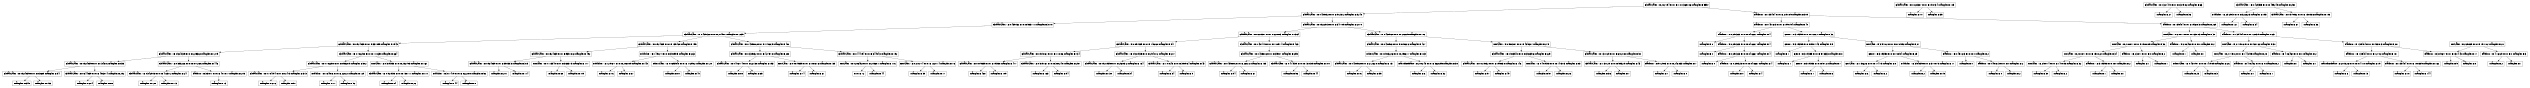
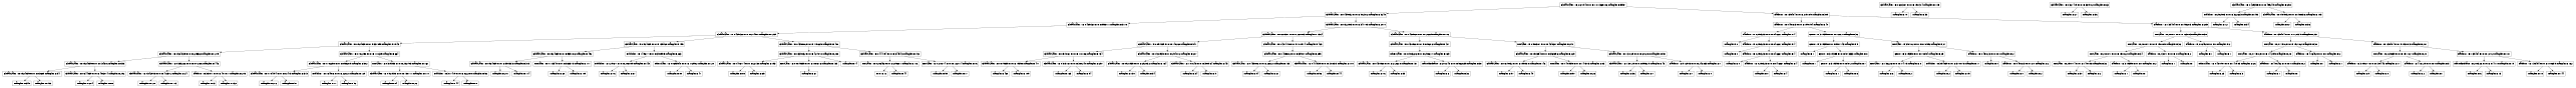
  digraph {
    node [shape=box]
    n1 [label="Global_Sales <= 2.67194\ error = 1.01036e+06\ nsamples = 5557"]
    n2 [label="Global_Sales <= 0.439032\ error = 902312\ nsamples = 5248"]
    n3 [label="Platform <= 1.35484\ error = 21518.9\ nsamples = 309"]
    n4 [label="Global_Sales <= 0.439032\ error = 553711\ nsamples = 3178"]
    n5 [label="Global_Sales <= 0.522903\ error = 347705\ nsamples = 2070"]
    n6 [label="Platform <= 0.451613\ error = 1991.94\ nsamples = 40"]
    n7 [label="Platform <= 1.35484\ error = 19328.3\ nsamples = 269"]
    n8 [label="Global_Sales <= 0.439032\ error = 214587\ nsamples = 1235"]
    n9 [label="Global_Sales <= 0.608387\ error = 220803\ nsamples = 1364"]
    n10 [label="Global_Sales <= 0.430968\ error = 126605\ nsamples = 706"]
    n11 [label="Global_Sales <= 0.524839\ error = 337859\ nsamples = 1943"]
    n12 [label="Global_Sales <= 0.524839\ error = 225368\ nsamples = 1279"]
    n13 [label="Global_Sales <= 0.782258\ error = 111639\ nsamples = 664"]
    n14 [label="Global_Sales <= 0.524839\ error = 135468\ nsamples = 755"]
    n15 [label="Global_Sales <= 0.435806\ error = 77966.5\ nsamples = 480"]
    n16 [label="Global_Sales <= 0.524839\ error = 134316\ nsamples = 833"]
    n17 [label="Global_Sales <= 0.353226\ error = 87726.6\ nsamples = 446"]
    n18 [label="Global_Sales <= 0.782258\ error = 85328.9\ nsamples = 502"]
    n19 [label="NA_Sales <= 0.319355\ error = 25279.3\ nsamples = 162"]
    n20 [label="Global_Sales <= 0.524839\ error = 83689\ nsamples = 541"]
    n21 [label="Global_Sales <= 0.644839\ error = 49637.4\ nsamples = 292"]
    n22 [label="Global_Sales <= 0.342903\ error = 47230.2\ nsamples = 241"]
    n23 [label="Platform <= 3.3871\ error = 40181.7\ nsamples = 205"]
    n24 [label=" nsamples = 348"]
    n25 [label=" nsamples = 193"]
    n26 [label=" nsamples = 204"]
    n27 [label=" nsamples = 88"]
    n28 [label=" nsamples = 128"]
    n29 [label=" nsamples = 113"]
    n30 [label=" nsamples = 73"]
+   n31 [label=" nsamples = 132"]
    n32 [label="Global_Sales <= 0.784194\ error = 61473\ nsamples = 373"]
    n33 [label="Publisher <= 16.4516\ error = 22672\ nsamples = 129"]
    n34 [label="Global_Sales <= 0.921935\ error = 15871.1\ nsamples = 110"]
    n35 [label="Publisher <= 31.7419\ error = 8222.88\ nsamples = 52"]
    n36 [label=" nsamples = 276"]
    n37 [label=" nsamples = 97"]
    n38 [label=" nsamples = 77"]
    n39 [label=" nsamples = 52"]
    n40 [label=" nsamples = 84"]
    n41 [label=" nsamples = 26"]
    n42 [label=" nsamples = 44"]
    n43 [label=" nsamples = 8"]
    n44 [label="Global_Sales <= 0.524839\ error = 93518.6\ nsamples = 492"]
    n45 [label="Publisher <= 14.9677\ error = 39099.5\ nsamples = 263"]
    n46 [label="Global_Sales <= 0.339032\ error = 42757.8\ nsamples = 288"]
    n47 [label="Global_Sales <= 0.444194\ error = 34454.3\ nsamples = 192"]
    n48 [label="Global_Sales <= 0.524839\ error = 55035.3\ nsamples = 315"]
    n49 [label="NA_Sales <= 0.113548\ error = 36337.5\ nsamples = 177"]
    n50 [label="Publisher <= 12.9677\ error = 20608.9\ nsamples = 143"]
    n51 [label="Other_Sales <= 0.0693548\ error = 17295.2\ nsamples = 120"]
    n52 [label=" nsamples = 201"]
    n53 [label=" nsamples = 114"]
    n54 [label=" nsamples = 68"]
    n55 [label=" nsamples = 109"]
    n56 [label=" nsamples = 76"]
    n57 [label=" nsamples = 67"]
    n58 [label=" nsamples = 80"]
-   n59 [label=" nsamples = 40"]
+   n59 [label="nsamples = 47"]
    n60 [label="Global_Sales <= 0.406774\ error = 22138\ nsamples = 153"]
    n61 [label="EU_Sales <= 0.0819355\ error = 18861.6\ nsamples = 135"]
    n62 [label="NA_Sales <= 0.286452\ error = 20568.1\ nsamples = 116"]
    n63 [label="EU_Sales <= 0.216774\ error = 12201.4\ nsamples = 76"]
    n64 [label=" nsamples = 88"]
    n65 [label=" nsamples = 65"]
    n66 [label=" nsamples = 74"]
    n67 [label=" nsamples = 61"]
    n68 [label="error = 72"]
    n69 [label=" nsamples = 44"]
    n70 [label=" nsamples = 59"]
    n71 [label=" nsamples = 17"]
    n72 [label="Global_Sales <= 0.851935\ error = 148260\ nsamples = 941"]
    n73 [label="Global_Sales <= 0.437419\ error = 70057.4\ nsamples = 423"]
    n74 [label="Global_Sales <= 0.430968\ error = 80562.6\ nsamples = 427"]
    n75 [label="NA_Sales <= 0.588387\ error = 43463.7\ nsamples = 279"]
    n76 [label="Global_Sales <= 0.515161\ error = 118186\ nsamples = 734"]
    n77 [label="Global_Sales <= 0.921935\ error = 29400.2\ nsamples = 207"]
    n78 [label="Global_Sales <= 0.435806\ error = 39907\ nsamples = 255"]
    n79 [label="Global_Sales <= 0.879355\ error = 79358\ nsamples = 477"]
    n80 [label="Global_Sales <= 0.515161\ error = 38024.8\ nsamples = 257"]
    n81 [label="Global_Sales <= 0.921935\ error = 25203.2\ nsamples = 164"]
    n82 [label="Global_Sales <= 1.01645\ error = 3909.64\ nsamples = 43"]
    n83 [label="nsamples = 468"]
    n84 [label=" nsamples = 109"]
    n85 [label=" nsamples = 163"]
    n86 [label=" nsamples = 94"]
    n87 [label=" nsamples = 130"]
    n88 [label=" nsamples = 34"]
    n89 [label=" nsamples = 34"]
    n90 [label=" nsamples = 9"]
    n91 [label="Global_Sales <= 0.435806\ error = 26672\ nsamples = 155"]
    n92 [label="Global_Sales <= 0.414839\ error = 13183.5\ nsamples = 100"]
    n93 [label=" nsamples = 94"]
    n94 [label=" nsamples = 61"]
    n95 [label=" nsamples = 56"]
    n96 [label=" nsamples = 44"]
    n97 [label="Global_Sales <= 0.608387\ error = 19873.4\ nsamples = 105"]
    n98 [label=" nsamples = 70"]
    n99 [label=" nsamples = 35"]
    n100 [label="Global_Sales <= 0.327419\ error = 8379.82\ nsamples = 63"]
    n101 [label=" nsamples = 27"]
    n102 [label=" nsamples = 36"]
    n103 [label="Other_Sales <= 0.0903226\ error = 29861.7\ nsamples = 169"]
    n104 [label="Global_Sales <= 0.503548\ error = 35239.6\ nsamples = 229"]
    n105 [label="Global_Sales <= 1.30129\ error = 6782.88\ nsamples = 50"]
    n106 [label="Global_Sales <= 0.429355\ error = 49924.5\ nsamples = 258"]
    n107 [label="Publisher <= 25.2903\ error = 32262.3\ nsamples = 155"]
    n108 [label="Global_Sales <= 0.579032\ error = 15883.6\ nsamples = 103"]
    n109 [label="Global_Sales <= 0.430968\ error = 21262.8\ nsamples = 131"]
    n110 [label="Year_of_Release <= 2002.45\ error = 5626.55\ nsamples = 38"]
    n111 [label=" nsamples = 121"]
    n112 [label=" nsamples = 34"]
    n113 [label=" nsamples = 67"]
    n114 [label=" nsamples = 36"]
    n115 [label=" nsamples = 76"]
    n116 [label=" nsamples = 55"]
    n117 [label=" nsamples = 6"]
    n118 [label=" nsamples = 32"]
    n119 [label="Global_Sales <= 0.619032\ error = 19583.8\ nsamples = 146"]
    n120 [label="NA_Sales <= 0.401935\ error = 14730.3\ nsamples = 83"]
    n121 [label="Global_Sales <= 1.30129\ error = 5932.9\ nsamples = 43"]
    n122 [label="Platform <= 9.12903\ error = 246.833\ nsamples = 7"]
    n123 [label=" nsamples = 97"]
    n124 [label=" nsamples = 49"]
    n125 [label=" nsamples = 57"]
    n126 [label=" nsamples = 26"]
    n127 [label=" nsamples = 36"]
    n128 [label=" nsamples = 7"]
    n129 [label=" nsamples = 7"]
    n130 [label=" nsamples = 0"]
    n131 [label="Platform <= 0.290323\ error = 84.6667\ nsamples = 4"]
    n132 [label="Genre <= 3.19355\ error = 1026.1\ nsamples = 36"]
    n133 [label="NA_Sales <= 2.8871\ error = 1638.83\ nsamples = 38"]
    n134 [label="Platform <= 1.35484\ error = 17203.5\ nsamples = 231"]
    n135 [label=" nsamples = 0"]
    n136 [label="Platform <= 0.290323\ error = 84.6667\ nsamples = 4"]
    n137 [label="Genre <= 3.19355\ error = 59.7143\ nsamples = 9"]
    n138 [label="NA_Sales <= 3.57161\ error = 870.952\ nsamples = 27"]
    n139 [label=" nsamples = 0"]
    n140 [label="Platform <= 0.290323\ error = 84.6667\ nsamples = 4"]
    n141 [label=" nsamples = 0"]
    n142 [label="Platform <= 0.290323\ error = 84.6667\ nsamples = 4"]
    n143 [label=" nsamples = 0"]
    n144 [label=" nsamples = 4"]
    n145 [label=" nsamples = 1"]
    n146 [label="Genre <= 3.19355\ error = 57.3333\ nsamples = 8"]
    n147 [label="Genre <= 3.19355\ error = 788.54\ nsamples = 25"]
    n148 [label="Platform <= 0.451613\ error = 0\ nsamples = 2"]
    n149 [label=" nsamples = 1"]
    n150 [label="Genre <= 3.19355\ error = 57.2\ nsamples = 7"]
    n151 [label=" nsamples = 1"]
    n152 [label=" nsamples = 6"]
    n153 [label="EU_Sales <= 1.56226\ error = 174.75\ nsamples = 8"]
    n154 [label="Publisher <= 3.54839\ error = 370.875\ nsamples = 17"]
    n155 [label=" nsamples = 0"]
    n156 [label="Platform <= 0.451613\ error = 0\ nsamples = 2"]
    n157 [label=" nsamples = 6"]
    n158 [label=" nsamples = 2"]
    n159 [label=" nsamples = 2"]
    n160 [label=" nsamples = 15"]
    n161 [label=" nsamples = 0"]
    n162 [label=" nsamples = 2"]
    n163 [label="NA_Sales <= 2.80871\ error = 1580.89\ nsamples = 36"]
    n164 [label="Platform <= 2.06452\ error = 0\ nsamples = 2"]
    n165 [label="NA_Sales <= 2.71516\ error = 1521.62\ nsamples = 30"]
    n166 [label="Platform <= 1.35484\ error = 15318.3\ nsamples = 201"]
    n167 [label="NA_Sales <= 2.80871\ error = 1508.22\ nsamples = 34"]
    n168 [label="Platform <= 2.3871\ error = 0\ nsamples = 2"]
    n169 [label=" nsamples = 1"]
    n170 [label=" nsamples = 1"]
    n171 [label="NA_Sales <= 2.50774\ error = 1400.83\ nsamples = 32"]
    n172 [label="Platform <= 3.19355\ error = 0\ nsamples = 2"]
    n173 [label=" nsamples = 1"]
    n174 [label=" nsamples = 1"]
    n175 [label=" nsamples = 30"]
    n176 [label=" nsamples = 2"]
    n177 [label=" nsamples = 1"]
    n178 [label=" nsamples = 1"]
    n179 [label="NA_Sales <= 2.71516\ error = 1442.95\ nsamples = 28"]
    n180 [label="Platform <= 4.06452\ error = 0\ nsamples = 2"]
    n181 [label="NA_Sales <= 2.25839\ error = 1511.67\ nsamples = 20"]
    n182 [label="Platform <= 1.35484\ error = 12702\ nsamples = 181"]
    n183 [label="Other_Sales <= 0.437097\ error = 1419.85\ nsamples = 26"]
    n184 [label="Platform <= 4.06452\ error = 0\ nsamples = 2"]
    n185 [label=" nsamples = 1"]
    n186 [label=" nsamples = 1"]
    n187 [label=" nsamples = 23"]
    n188 [label=" nsamples = 3"]
    n189 [label=" nsamples = 1"]
    n190 [label=" nsamples = 1"]
    n191 [label="Platform <= 3.09677\ error = 1304.43\ nsamples = 17"]
    n192 [label="Platform <= 4.16129\ error = 0\ nsamples = 3"]
    n193 [label="Year_of_Release <= 2003.26\ error = 814.118\ nsamples = 19"]
    n194 [label="Platform <= 1.35484\ error = 10865.9\ nsamples = 162"]
    n195 [label=" nsamples = 9"]
    n196 [label=" nsamples = 8"]
    n197 [label=" nsamples = 2"]
    n198 [label=" nsamples = 1"]
    n199 [label=" nsamples = 6"]
    n200 [label=" nsamples = 13"]
    n201 [label=" nsamples = 18"]
    n202 [label=" nsamples = 144"]
    n1 -> n2
    n1 -> n3
    n2 -> n4
    n2 -> n5
    n3 -> n6
    n3 -> n7
    n4 -> n8
    n5 -> n9
    n5 -> n10
    n6 -> n131
    n6 -> n132
    n7 -> n133
    n7 -> n134
    n8 -> n11
    n8 -> n14
    n8 -> n15
    n9 -> n72
    n9 -> n73
    n10 -> n74
    n10 -> n75
    n11 -> n12
    n11 -> n13
    n12 -> n16
    n12 -> n17
    n13 -> n18
    n13 -> n19
    n14 -> n44
    n14 -> n45
    n15 -> n46
    n15 -> n47
    n16 -> n20
    n16 -> n21
    n17 -> n22
    n17 -> n23
    n18 -> n32
    n18 -> n33
    n19 -> n34
    n19 -> n35
    n20 -> n24
    n20 -> n25
    n21 -> n26
    n21 -> n27
    n22 -> n28
    n22 -> n29
    n23 -> n30
+   n23 -> n31
    n32 -> n36
    n32 -> n37
    n33 -> n38
    n33 -> n39
    n34 -> n40
    n34 -> n41
    n35 -> n42
    n35 -> n43
    n44 -> n48
    n44 -> n49
    n45 -> n50
    n45 -> n51
    n46 -> n60
    n46 -> n61
    n47 -> n62
    n47 -> n63
    n48 -> n52
    n48 -> n53
    n49 -> n54
    n49 -> n55
    n50 -> n56
    n50 -> n57
    n51 -> n58
    n51 -> n59
    n60 -> n64
    n60 -> n65
-   n61 -> n66
+   n46 -> n66
    n61 -> n67
    n62 -> n68
    n62 -> n69
    n63 -> n70
    n63 -> n71
    n72 -> n76
    n72 -> n77
    n73 -> n78
    n74 -> n103
    n75 -> n104
    n75 -> n105
    n76 -> n79
    n76 -> n80
    n77 -> n81
    n77 -> n82
    n78 -> n91
    n78 -> n92
    n79 -> n83
    n79 -> n84
    n80 -> n85
    n80 -> n86
    n81 -> n87
    n81 -> n88
    n82 -> n89
    n82 -> n90
    n91 -> n93
    n91 -> n94
    n92 -> n95
    n92 -> n96
    n97 -> n98
    n97 -> n99
    n100 -> n101
    n100 -> n102
    n103 -> n109
    n103 -> n110
    n104 -> n119
    n104 -> n120
    n105 -> n121
    n105 -> n122
    n106 -> n107
    n106 -> n108
    n107 -> n111
    n107 -> n112
    n108 -> n113
    n108 -> n114
    n109 -> n115
    n109 -> n116
    n110 -> n117
    n110 -> n118
    n119 -> n123
    n119 -> n124
    n120 -> n125
    n120 -> n126
    n121 -> n127
    n121 -> n128
    n122 -> n129
    n122 -> n130
    n131 -> n135
    n131 -> n136
    n132 -> n137
    n132 -> n138
    n133 -> n163
    n133 -> n164
    n134 -> n165
    n134 -> n166
    n136 -> n139
    n136 -> n140
    n137 -> n145
    n137 -> n146
    n138 -> n147
    n138 -> n148
    n140 -> n141
    n140 -> n142
    n142 -> n143
    n142 -> n144
    n146 -> n149
    n146 -> n150
    n147 -> n153
    n147 -> n154
    n148 -> n155
    n148 -> n156
    n150 -> n151
    n150 -> n152
    n153 -> n157
    n153 -> n158
    n154 -> n159
    n154 -> n160
    n156 -> n161
    n156 -> n162
    n163 -> n167
    n163 -> n168
    n164 -> n169
    n164 -> n170
    n165 -> n179
    n165 -> n180
-   n166 -> n191
+   n166 -> n181
    n166 -> n182
    n167 -> n171
    n167 -> n172
    n168 -> n173
    n168 -> n174
    n171 -> n175
    n171 -> n176
    n172 -> n177
    n172 -> n178
    n179 -> n183
    n179 -> n184
    n180 -> n185
    n180 -> n186
    n181 -> n191
    n181 -> n192
    n182 -> n193
    n182 -> n194
    n183 -> n187
    n183 -> n188
    n184 -> n189
    n184 -> n190
    n191 -> n195
    n191 -> n196
    n192 -> n197
    n192 -> n198
    n193 -> n199
    n193 -> n200
    n194 -> n201
    n194 -> n202
  }
